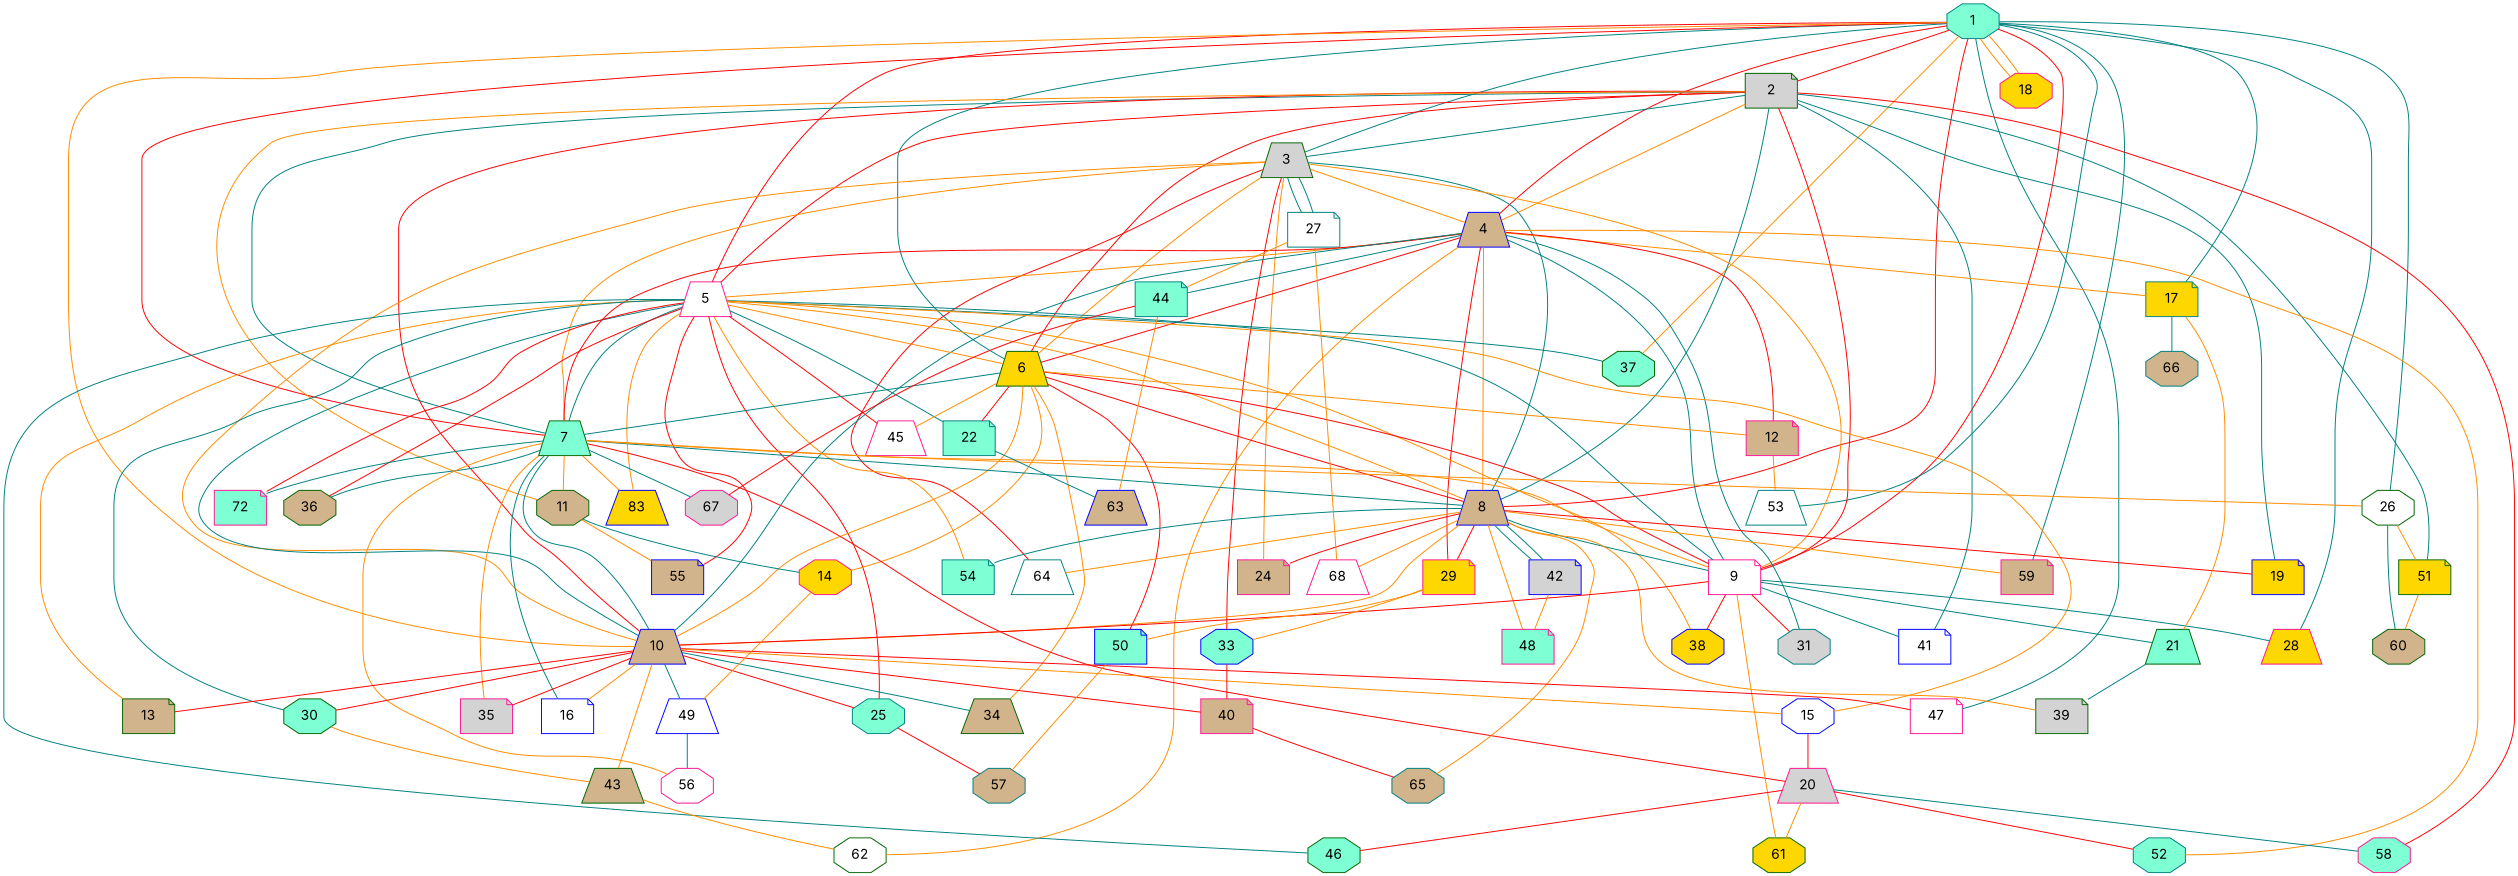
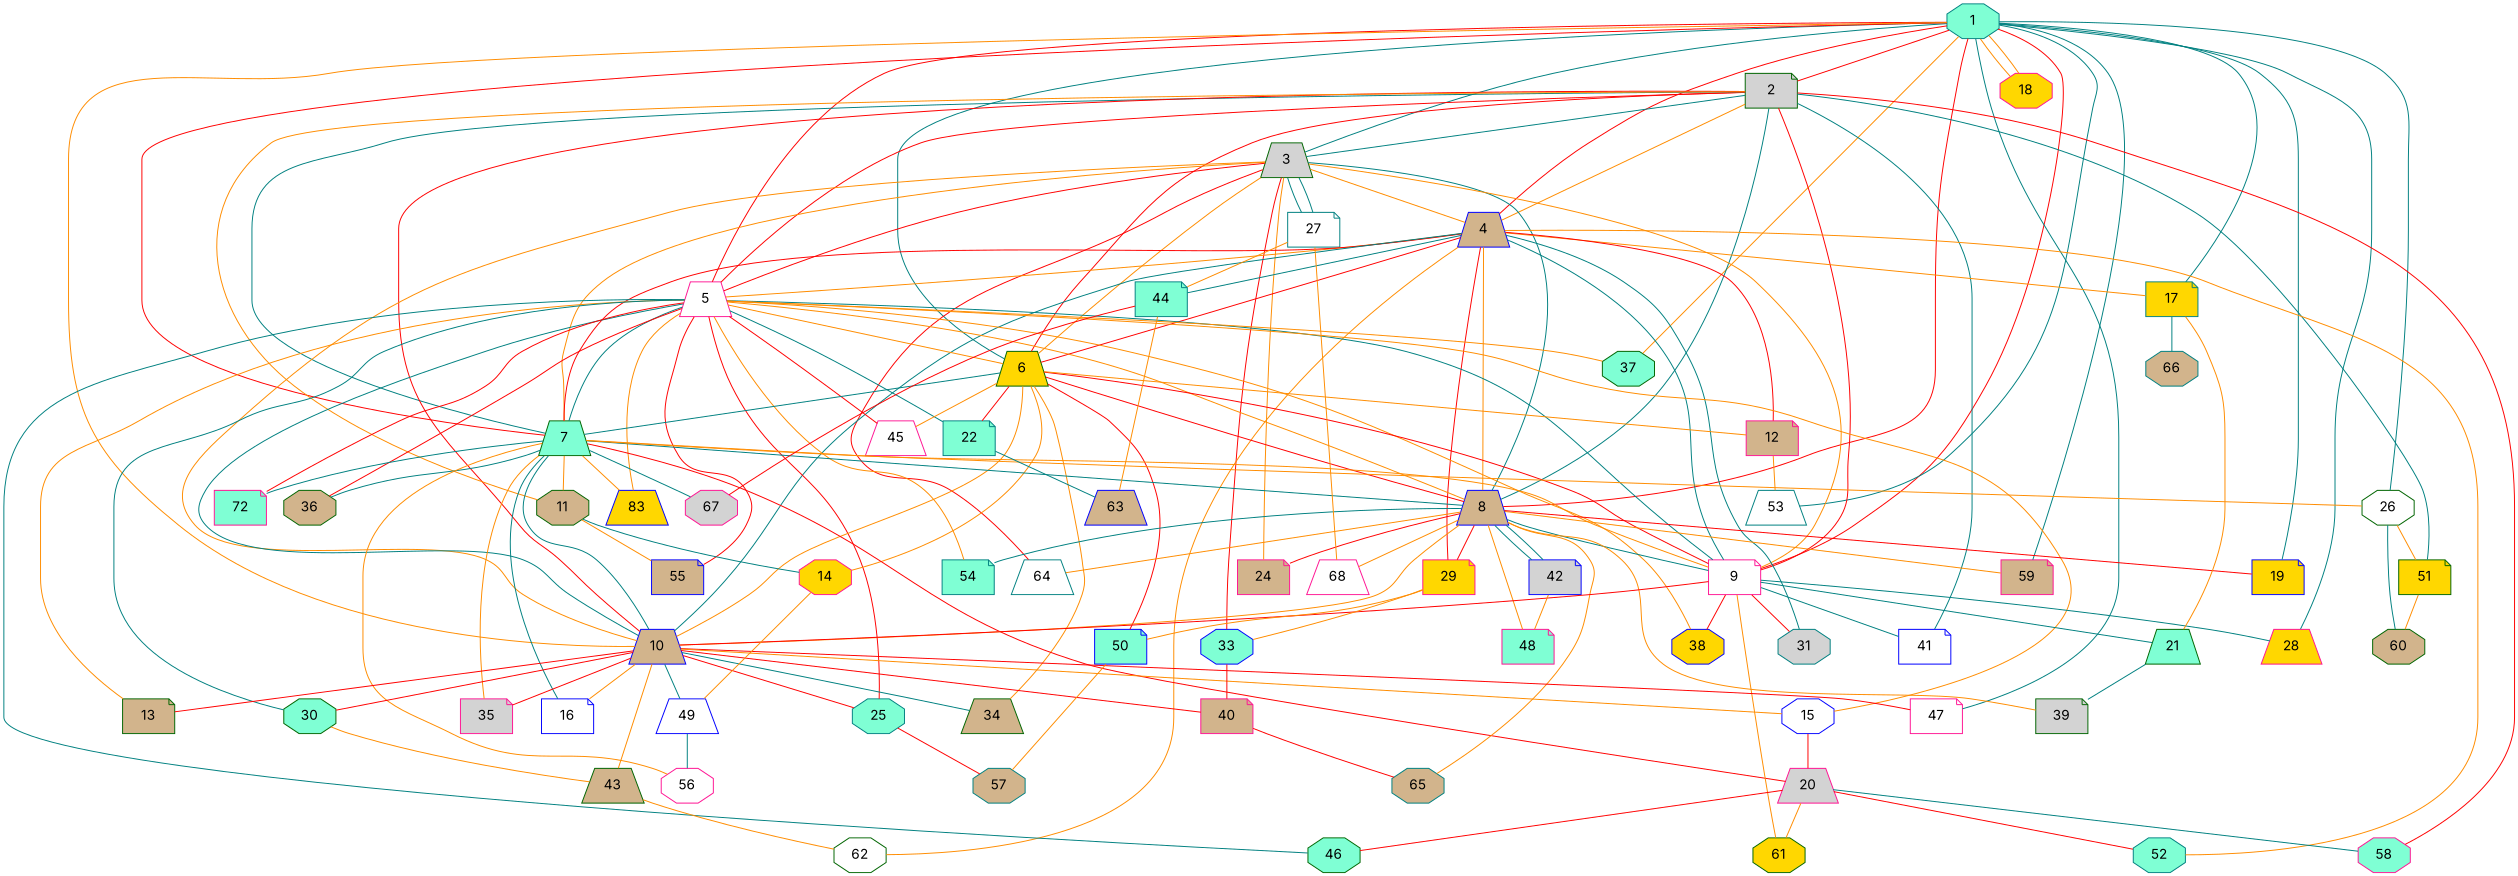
  graph {
    fontname=Inter
    node [color=deeppink fillcolor=tan fontname=Inter shape=note style=filled]
    edge [color=darkorange fontname=Inter]
    1 [color=teal fillcolor=aquamarine shape=octagon]
    2 [color=darkgreen fillcolor=lightgrey]
    3 [color=darkgreen fillcolor=lightgrey shape=trapezium]
    4 [color=blue shape=trapezium]
    5 [fillcolor=white shape=trapezium]
    6 [color=darkgreen fillcolor=gold shape=trapezium]
    7 [color=darkgreen fillcolor=aquamarine shape=trapezium]
    8 [color=blue shape=trapezium]
    9 [fillcolor=white]
    10 [color=blue shape=trapezium]
    17 [color=teal fillcolor=gold]
    18 [fillcolor=gold shape=octagon]
    26 [color=darkgreen fillcolor=white shape=octagon]
    28 [fillcolor=gold shape=trapezium]
    37 [color=darkgreen fillcolor=aquamarine shape=octagon]
    47 [fillcolor=white]
    53 [color=teal fillcolor=white shape=trapezium]
    59
    11 [color=darkgreen shape=octagon]
    19 [color=blue fillcolor=gold]
    41 [color=blue fillcolor=white]
    51 [color=darkgreen fillcolor=gold]
    58 [fillcolor=aquamarine shape=octagon]
    24
    27 [color=teal fillcolor=white]
    33 [color=blue fillcolor=aquamarine shape=octagon]
    64 [color=teal fillcolor=white shape=trapezium]
    12
    29 [fillcolor=gold]
    31 [color=teal fillcolor=lightgrey shape=octagon]
    44 [color=teal fillcolor=aquamarine]
    52 [color=teal fillcolor=aquamarine shape=octagon]
    62 [color=darkgreen fillcolor=white shape=octagon]
    13 [color=darkgreen]
    15 [color=blue fillcolor=white shape=octagon]
    22 [color=teal fillcolor=aquamarine]
    n37 [color=blue fillcolor=gold label=83 shape=trapezium]
    25 [color=teal fillcolor=aquamarine shape=octagon]
    30 [color=darkgreen fillcolor=aquamarine shape=octagon]
    n40 [fillcolor=aquamarine label=72]
    36 [color=darkgreen shape=octagon]
    38 [color=blue fillcolor=gold shape=octagon]
    45 [fillcolor=white shape=trapezium]
    46 [color=darkgreen fillcolor=aquamarine shape=octagon]
    54 [color=teal fillcolor=aquamarine]
    55 [color=blue]
    14 [fillcolor=gold shape=octagon]
    34 [color=darkgreen shape=trapezium]
    50 [color=blue fillcolor=aquamarine]
    16 [color=blue fillcolor=white]
    20 [fillcolor=lightgrey shape=trapezium]
    35 [fillcolor=lightgrey]
    56 [fillcolor=white shape=octagon]
    67 [fillcolor=lightgrey shape=octagon]
    39 [color=darkgreen fillcolor=lightgrey]
    42 [color=blue fillcolor=lightgrey]
    48 [fillcolor=aquamarine]
    65 [color=teal shape=octagon]
    68 [fillcolor=white shape=trapezium]
    21 [color=darkgreen fillcolor=aquamarine shape=trapezium]
    61 [color=darkgreen fillcolor=gold shape=octagon]
    40
    43 [color=darkgreen shape=trapezium]
    49 [color=blue fillcolor=white shape=trapezium]
    66 [color=teal shape=octagon]
    60 [color=darkgreen shape=octagon]
    63 [color=blue shape=trapezium]
    57 [color=teal shape=octagon]
    1 -- 2 [color=red]
    1 -- 3 [color=teal]
    1 -- 4 [color=red]
    1 -- 5 [color=red]
    1 -- 6 [color=teal]
    1 -- 7 [color=red]
    1 -- 8 [color=red]
    1 -- 9 [color=red]
    1 -- 10
    1 -- 17 [color=teal]
    1 -- 18
    1 -- 18
    1 -- 26 [color=teal]
    1 -- 28 [color=teal]
    1 -- 37
    1 -- 47 [color=teal]
    1 -- 53 [color=teal]
    1 -- 59 [color=teal]
    2 -- 3 [color=teal]
    2 -- 4
    2 -- 5 [color=red]
    2 -- 6 [color=red]
    2 -- 7 [color=teal]
    2 -- 8 [color=teal]
    2 -- 9 [color=red]
    2 -- 10 [color=red]
    2 -- 11
-   2 -- 19 [color=teal]
+   1 -- 19 [color=teal]
    2 -- 41 [color=teal]
    2 -- 51 [color=teal]
    2 -- 58 [color=red]
    3 -- 4
+   3 -- 5 [color=red]
    3 -- 6
    3 -- 7
    3 -- 8 [color=teal]
    3 -- 9
    3 -- 10
    3 -- 24
    3 -- 27 [color=teal]
    3 -- 27 [color=teal]
    3 -- 33 [color=red]
    3 -- 64 [color=red]
    4 -- 5
    4 -- 6 [color=red]
    4 -- 7 [color=red]
    4 -- 8
    4 -- 9 [color=teal]
    4 -- 10 [color=teal]
    4 -- 17
    4 -- 12 [color=red]
    4 -- 29 [color=red]
    4 -- 31 [color=teal]
    4 -- 44 [color=teal]
    4 -- 52
    4 -- 62
    5 -- 6
    5 -- 7 [color=teal]
    5 -- 8
    5 -- 9 [color=teal]
    5 -- 10 [color=teal]
-   5 -- 37 [color=teal]
+   5 -- 37
    5 -- 13
    5 -- 15
    5 -- 22 [color=teal]
    5 -- n37
    5 -- 25 [color=red]
    5 -- 30 [color=teal]
    5 -- n40 [color=red]
    5 -- 36 [color=red]
    5 -- 38
    5 -- 45 [color=red]
    5 -- 46 [color=teal]
    5 -- 54
    5 -- 55 [color=red]
    6 -- 7 [color=teal]
    6 -- 8 [color=red]
    6 -- 9 [color=red]
    6 -- 10
    6 -- 12
    6 -- 22 [color=red]
    6 -- 45
    6 -- 14
    6 -- 34
    6 -- 50 [color=red]
    7 -- 8 [color=teal]
    7 -- 9
    7 -- 10 [color=teal]
    7 -- 26
    7 -- 11
    7 -- n37
    7 -- n40 [color=teal]
    7 -- 36 [color=teal]
    7 -- 16 [color=teal]
    7 -- 20 [color=red]
    7 -- 35
    7 -- 56
    7 -- 67 [color=teal]
    8 -- 9 [color=teal]
    8 -- 10
    8 -- 59
    8 -- 19 [color=red]
    8 -- 24 [color=red]
    8 -- 64
    8 -- 29 [color=red]
    8 -- 54 [color=teal]
    8 -- 39
    8 -- 42 [color=teal]
    8 -- 42 [color=teal]
    8 -- 48
    8 -- 65
    8 -- 68
    9 -- 10 [color=red]
    9 -- 28 [color=teal]
    9 -- 41 [color=teal]
    9 -- 31 [color=red]
    9 -- 38 [color=red]
    9 -- 21 [color=teal]
    9 -- 61
    10 -- 47 [color=red]
    10 -- 13 [color=red]
    10 -- 15
    10 -- 25 [color=red]
    10 -- 30 [color=red]
    10 -- 34 [color=teal]
    10 -- 16
    10 -- 35 [color=red]
    10 -- 40 [color=red]
    10 -- 43
    10 -- 49 [color=teal]
    17 -- 21
    17 -- 66 [color=teal]
    26 -- 51
    26 -- 60 [color=teal]
    11 -- 55
    11 -- 14 [color=teal]
    51 -- 60
    27 -- 44
    27 -- 68
    33 -- 40 [color=red]
    12 -- 53
    29 -- 33
    29 -- 50
    44 -- 67 [color=red]
    44 -- 63
    15 -- 20 [color=red]
    22 -- 63 [color=teal]
    25 -- 57 [color=red]
    30 -- 43
    14 -- 49
    50 -- 57
    20 -- 58 [color=teal]
    20 -- 52 [color=red]
    20 -- 46 [color=red]
    20 -- 61
    42 -- 48
    21 -- 39 [color=teal]
    40 -- 65 [color=red]
    43 -- 62
    49 -- 56 [color=teal]
  }
